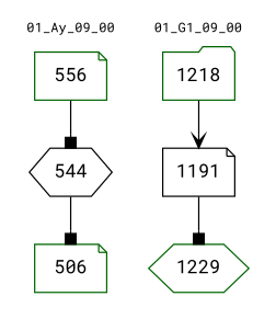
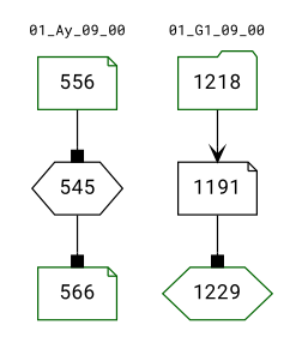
  digraph {
    fontname="Roboto Mono"
    node [color=darkgreen fontname="Roboto Mono" shape=note]
    edge [arrowhead=box color=black fontname="Roboto Mono"]
    n1 [label=556]
-   n2 [color=black label=544 shape=hexagon]
-   n3 [label=506]
+   n2 [color=black label=545 shape=hexagon]
+   n3 [label=566]
    n4 [label=1218 shape=folder]
    n5 [color=black label=1191]
    n6 [label=1229 shape=hexagon]
    subgraph cluster_1 {
      color=white
      fontsize=10
      label="01_Ay_09_00"
      n1
      n2
      n3
    }
    subgraph cluster_2 {
      color=white
      fontsize=10
      label="01_G1_09_00"
      n4
      n5
      n6
    }
    n1 -> n2
    n2 -> n3
    n4 -> n5 [arrowhead=vee]
    n5 -> n6
  }
